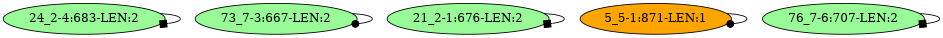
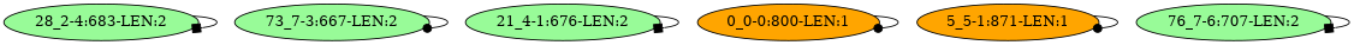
  digraph {
    node [fillcolor=palegreen style=filled]
    edge [arrowhead=box]
-   "24_2-4:683-LEN:2"
+   "24_2-4:683-LEN:2" [label="28_2-4:683-LEN:2"]
    "73_7-3:667-LEN:2"
-   "21_2-1:676-LEN:2"
+   "21_2-1:676-LEN:2" [label="21_4-1:676-LEN:2"]
+   "0_0-0:800-LEN:1" [fillcolor=orange]
    n5 [fillcolor=orange label="5_5-1:871-LEN:1"]
    "76_7-6:707-LEN:2"
    "24_2-4:683-LEN:2" -> "24_2-4:683-LEN:2"
    "73_7-3:667-LEN:2" -> "73_7-3:667-LEN:2" [arrowhead=dot]
    "21_2-1:676-LEN:2" -> "21_2-1:676-LEN:2"
+   "0_0-0:800-LEN:1" -> "0_0-0:800-LEN:1" [arrowhead=dot]
    n5 -> n5 [arrowhead=dot]
    "76_7-6:707-LEN:2" -> "76_7-6:707-LEN:2"
  }
